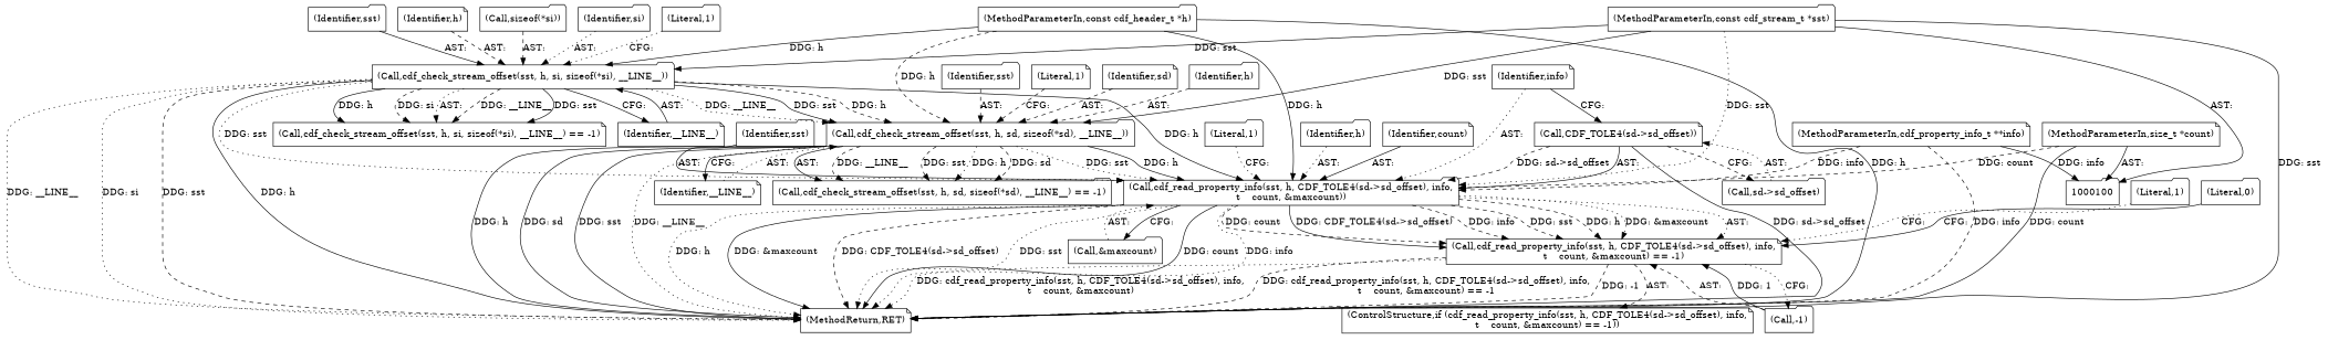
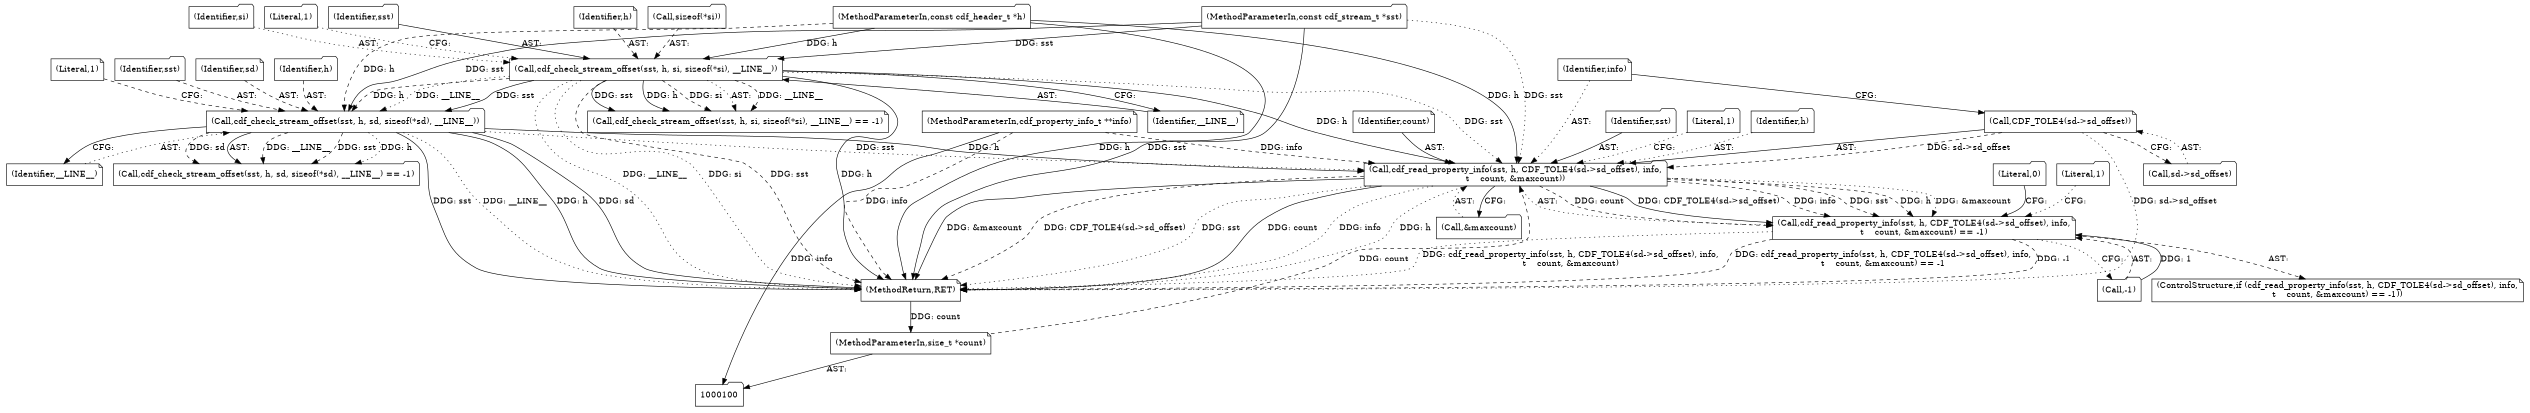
  digraph {
    node [shape=folder]
    edge [style=solid]
    n1 [label="(Call,cdf_read_property_info(sst, h, CDF_TOLE4(sd->sd_offset), info,\n\t    count, &maxcount))"]
    n2 [label="(Call,cdf_read_property_info(sst, h, CDF_TOLE4(sd->sd_offset), info,\n\t    count, &maxcount) == -1)" shape=note]
    n3 [label="(MethodReturn,RET)" shape=note]
    n4 [label="(Call,&maxcount)"]
    n5 [label="(Call,-1)"]
    n6 [label="(ControlStructure,if (cdf_read_property_info(sst, h, CDF_TOLE4(sd->sd_offset), info,\n\t    count, &maxcount) == -1))" shape=note]
    n7 [label="(Call,cdf_check_stream_offset(sst, h, sd, sizeof(*sd), __LINE__))"]
    n8 [label="(Identifier,__LINE__)" shape=note]
    n9 [label="(Call,cdf_check_stream_offset(sst, h, sd, sizeof(*sd), __LINE__) == -1)"]
    n10 [label="(Call,cdf_check_stream_offset(sst, h, si, sizeof(*si), __LINE__))"]
    n11 [label="(Call,cdf_check_stream_offset(sst, h, si, sizeof(*si), __LINE__) == -1)" shape=note]
    n12 [label="(Identifier,__LINE__)" shape=note]
    n13 [label="(MethodParameterIn,const cdf_stream_t *sst)"]
    1000100
    n15 [label="(MethodParameterIn,const cdf_header_t *h)"]
    n16 [label="(Call,CDF_TOLE4(sd->sd_offset))" shape=note]
    n17 [label="(Call,sd->sd_offset)"]
    n18 [label="(MethodParameterIn,cdf_property_info_t **info)" shape=note]
    n19 [label="(MethodParameterIn,size_t *count)" shape=note]
    n20 [label="(Identifier,sst)"]
    n21 [label="(Literal,1)"]
    n22 [label="(Identifier,sst)"]
    n23 [label="(Literal,1)"]
    n24 [label="(Literal,1)"]
    n25 [label="(Identifier,h)"]
    n26 [label="(Literal,1)" shape=note]
    n27 [label="(Identifier,sd)" shape=note]
    n28 [label="(Identifier,count)" shape=note]
    n29 [label="(Identifier,info)" shape=note]
    n30 [label="(Identifier,sst)"]
    n31 [label="(Identifier,h)"]
    n32 [label="(Identifier,h)" shape=note]
    n33 [label="(Call,sizeof(*si))"]
    n34 [label="(Literal,0)"]
    n35 [label="(Identifier,si)"]
    n1 -> n2 [label="AST: " style=dotted]
    n1 -> n2 [label="DDG: count" style=dashed]
    n1 -> n2 [label="DDG: CDF_TOLE4(sd->sd_offset)"]
    n1 -> n2 [label="DDG: info" style=dashed]
    n1 -> n2 [label="DDG: sst" style=dashed]
    n1 -> n2 [label="DDG: h" style=dashed]
    n1 -> n2 [label="DDG: &maxcount" style=dotted]
    n1 -> n3 [label="DDG: count"]
    n1 -> n3 [label="DDG: info" style=dotted]
    n1 -> n3 [label="DDG: h" style=dotted]
    n1 -> n3 [label="DDG: &maxcount"]
    n1 -> n3 [label="DDG: CDF_TOLE4(sd->sd_offset)" style=dashed]
    n1 -> n3 [label="DDG: sst" style=dotted]
    n1 -> n4 [label="CFG: "]
    n2 -> n3 [label="DDG: cdf_read_property_info(sst, h, CDF_TOLE4(sd->sd_offset), info,\n\t    count, &maxcount) == -1" style=dashed]
    n2 -> n3 [label="DDG: -1" style=dashed]
    n2 -> n3 [label="DDG: cdf_read_property_info(sst, h, CDF_TOLE4(sd->sd_offset), info,\n\t    count, &maxcount)" style=dotted]
    n2 -> n5 [label="CFG: " style=dotted]
    n2 -> n6 [label="AST: " style=dashed]
    n4 -> n1 [label="AST: " style=dotted]
    n5 -> n2 [label="AST: " style=dashed]
    n5 -> n2 [label="DDG: 1"]
    n7 -> n1 [label="DDG: sst" style=dotted]
    n7 -> n1 [label="DDG: h"]
    n7 -> n3 [label="DDG: h"]
    n7 -> n3 [label="DDG: sd"]
    n7 -> n3 [label="DDG: sst"]
    n7 -> n3 [label="DDG: __LINE__" style=dotted]
    n7 -> n8 [label="CFG: "]
    n7 -> n9 [label="AST: "]
    n7 -> n9 [label="DDG: __LINE__" style=dashed]
    n7 -> n9 [label="DDG: sst" style=dashed]
    n7 -> n9 [label="DDG: h" style=dotted]
    n7 -> n9 [label="DDG: sd" style=dashed]
    n8 -> n7 [label="AST: " style=dotted]
    n10 -> n1 [label="DDG: sst" style=dotted]
    n10 -> n1 [label="DDG: h"]
    n10 -> n3 [label="DDG: __LINE__" style=dotted]
    n10 -> n3 [label="DDG: si" style=dotted]
    n10 -> n3 [label="DDG: sst" style=dashed]
    n10 -> n3 [label="DDG: h"]
    n10 -> n7 [label="DDG: sst"]
    n10 -> n7 [label="DDG: h" style=dashed]
    n10 -> n7 [label="DDG: __LINE__" style=dotted]
    n10 -> n11 [label="AST: " style=dotted]
    n10 -> n11 [label="DDG: __LINE__" style=dashed]
    n10 -> n11 [label="DDG: sst"]
    n10 -> n11 [label="DDG: h"]
    n10 -> n11 [label="DDG: si" style=dashed]
    n10 -> n12 [label="CFG: "]
    n12 -> n10 [label="AST: "]
    n13 -> n1 [label="DDG: sst" style=dotted]
    n13 -> n3 [label="DDG: sst"]
    n13 -> n7 [label="DDG: sst"]
    n13 -> n10 [label="DDG: sst"]
-   n13 -> 1000100 [label="AST: "]
    n15 -> n1 [label="DDG: h"]
    n15 -> n3 [label="DDG: h"]
    n15 -> n7 [label="DDG: h" style=dashed]
    n15 -> n10 [label="DDG: h"]
    n16 -> n1 [label="AST: "]
    n16 -> n1 [label="DDG: sd->sd_offset" style=dashed]
-   n16 -> n3 [label="DDG: sd->sd_offset"]
+   n16 -> n3 [label="DDG: sd->sd_offset" style=dotted]
    n16 -> n17 [label="CFG: " style=dashed]
    n17 -> n16 [label="AST: " style=dotted]
    n18 -> n1 [label="DDG: info" style=dashed]
    n18 -> n3 [label="DDG: info" style=dashed]
    n18 -> 1000100 [label="DDG: info"]
    n19 -> n1 [label="DDG: count" style=dashed]
-   n19 -> n3 [label="DDG: count"]
+   n3 -> n19 [label="DDG: count"]
    n19 -> 1000100 [label="AST: "]
    n20 -> n1 [label="AST: "]
    n21 -> n10 [label="CFG: " style=dotted]
    n22 -> n7 [label="AST: " style=dashed]
    n23 -> n2 [label="CFG: " style=dotted]
    n24 -> n1 [label="CFG: " style=dotted]
    n25 -> n1 [label="AST: " style=dotted]
    n26 -> n7 [label="CFG: " style=dashed]
    n27 -> n7 [label="AST: " style=dashed]
    n28 -> n1 [label="AST: "]
    n29 -> n1 [label="AST: " style=dotted]
    n29 -> n16 [label="CFG: "]
    n30 -> n10 [label="AST: "]
    n31 -> n7 [label="AST: " style=dashed]
    n32 -> n10 [label="AST: " style=dashed]
    n33 -> n10 [label="AST: " style=dashed]
    n34 -> n2 [label="CFG: "]
    n35 -> n10 [label="AST: " style=dotted]
  }
